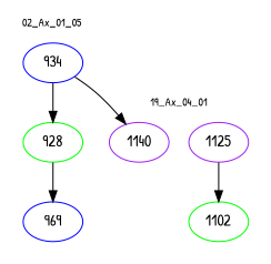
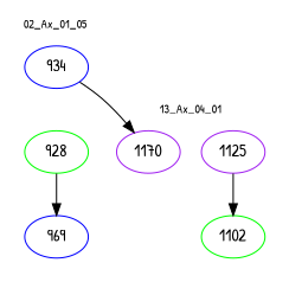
  digraph {
    fontname="Patrick Hand"
    node [color=blue fontname="Patrick Hand"]
    edge [color=black fontname="Patrick Hand"]
    n1 [label=934]
    n2 [color=green label=928]
    n3 [label=969]
    n4 [color=purple label=1125]
    n5 [color=green label=1102]
-   n6 [color=purple label=1140]
+   n6 [color=purple label=1170]
    subgraph cluster_1 {
      color=white
      fontsize=10
      label="02_Ax_01_05"
      n1
      n2
      n3
    }
    subgraph cluster_2 {
      color=white
      fontsize=10
-     label="19_Ax_04_01"
+     label="13_Ax_04_01"
      n4
      n5
      n6
    }
-   n1 -> n2
    n1 -> n6
    n2 -> n3
    n4 -> n5
  }
